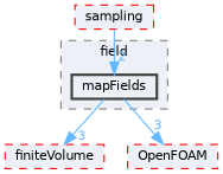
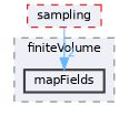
  digraph {
    compound=true
    node [color=red fillcolor="#edf0f7" fontname=Helvetica fontsize=10 shape=box style="filled,dashed"]
    edge [color=steelblue1 fontcolor=steelblue1 fontname=Helvetica fontsize=10 headlabel=3 labeldistance=1.5 labelfontname=Helvetica labelfontsize=10]
    n1 [color=grey25 height=0.2 label=mapFields style="filled,bold" width=0.4]
-   n2 [height=0.2 label=finiteVolume width=0.4]
-   n3 [height=0.2 label=OpenFOAM width=0.4]
    n4 [height=0.2 label=sampling width=0.4]
    subgraph cluster_1 {
      bgcolor="#edf0f7"
      fontname=Helvetica
      fontsize=10
-     label=field
+     label=finiteVolume
      pencolor=grey50
      style="filled,dashed"
      n1
    }
-   n1 -> n2
-   n1 -> n3
    n4 -> n1 [headlabel=2]
  }
